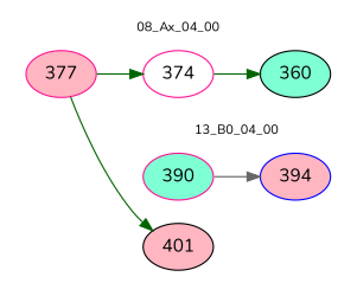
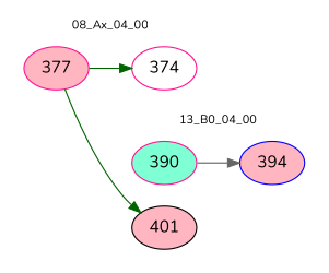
  digraph {
    fontname=Nunito
    rankdir=LR
    node [color=deeppink fillcolor=lightpink fontname=Nunito style=filled]
    edge [color=darkgreen fontname=Nunito]
    n1 [label=377]
    n2 [fillcolor=white label=374]
-   n3 [color=black fillcolor=aquamarine label=360]
    n4 [fillcolor=aquamarine label=390]
    n5 [color=blue label=394]
    n6 [color=black label=401]
    subgraph cluster_1 {
      color=white
      fontsize=10
      label="08_Ax_04_00"
      n1
      n2
-     n3
    }
    subgraph cluster_2 {
      color=white
      fontsize=10
      label="13_B0_04_00"
      n4
      n5
      n6
    }
    n1 -> n2
    n1 -> n6
-   n2 -> n3
    n4 -> n5 [color=gray40]
  }
